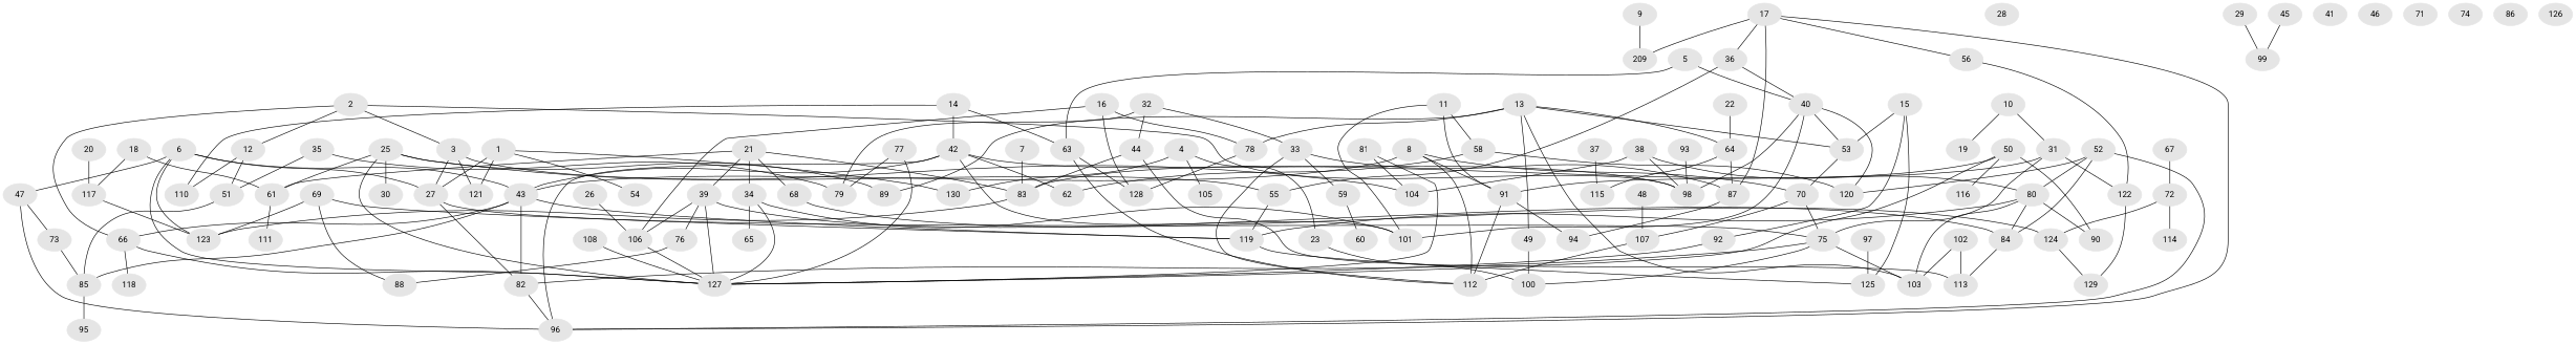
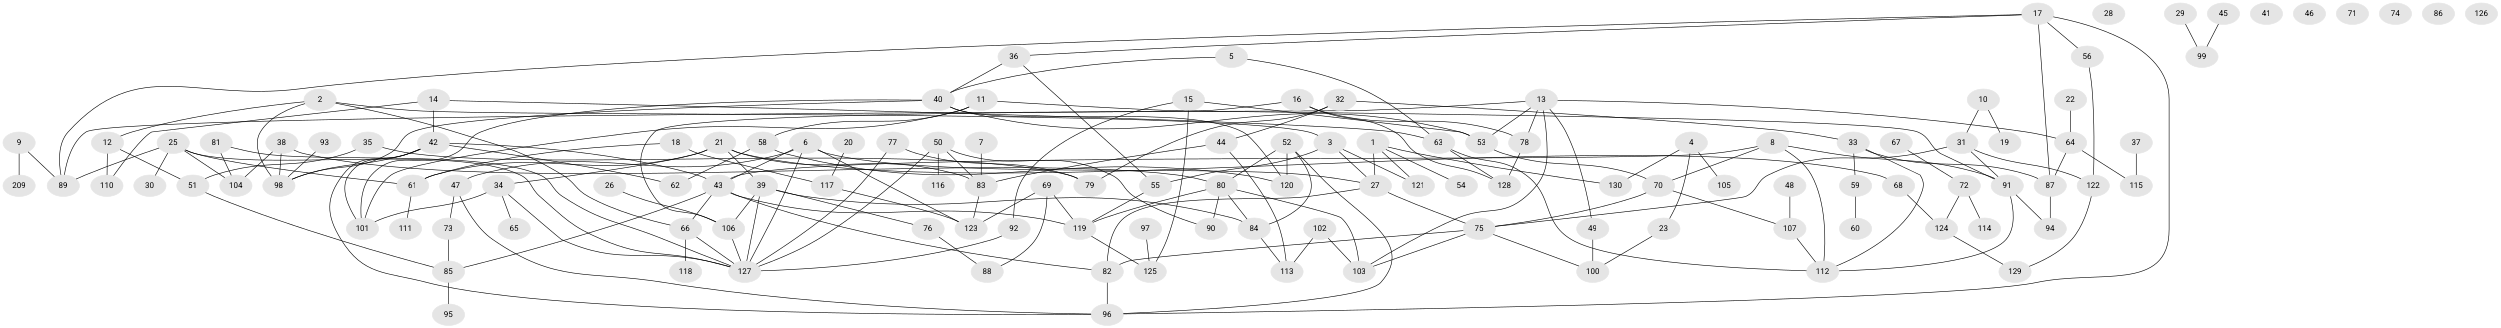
  graph {
    fontname=Roboto
    node [color=gray90 fontname=Roboto style=filled]
    edge [fontname=Roboto]
    1
    27
    54
    121
    130
    75
    82
    2
    3
    12
    66
    98
    55
    51
    110
    127
    118
    119
    4
    23
    105
    100
    5
    40
    63
    101
    53
    120
    112
    128
    6
    43
    47
    123
    85
    96
    73
    7
    83
    8
    70
    91
    107
    94
    9
    89
    n47 [label=209]
    10
    19
    31
    122
    11
    58
    62
    102
    103
    113
    13
    49
    64
    78
    87
    115
    14
    42
    15
    92
    125
    16
    106
    17
    36
    56
    18
    61
    117
    111
    20
    21
    34
    39
    68
    65
    76
    84
    124
    22
    25
    30
    104
    26
    28
    29
    99
    129
    32
    33
    44
    79
    59
    60
    35
    37
    38
    80
    90
    88
    41
    95
    45
    46
    48
    50
    116
    52
    81
    67
    72
    114
    69
    71
    74
    77
    86
    93
    97
-   108
    126
    1 -- 27
    1 -- 54
    1 -- 121
    1 -- 130
    27 -- 75
    27 -- 82
    75 -- 82
    75 -- 100
    75 -- 103
    82 -- 96
    2 -- 3
    2 -- 12
    2 -- 66
    2 -- 98
    3 -- 27
    3 -- 121
    3 -- 55
    12 -- 51
    12 -- 110
    66 -- 127
    66 -- 118
    55 -- 119
    51 -- 85
    119 -- 125
    4 -- 130
    4 -- 23
    4 -- 105
    23 -- 100
    5 -- 40
    5 -- 63
    40 -- 98
    40 -- 101
    40 -- 53
    40 -- 120
    63 -- 112
    63 -- 128
    53 -- 70
    6 -- 27
    6 -- 127
    6 -- 43
    6 -- 47
    6 -- 123
    43 -- 82
    43 -- 66
    43 -- 119
    43 -- 85
    47 -- 96
    47 -- 73
    85 -- 95
    73 -- 85
    7 -- 83
    83 -- 123
    8 -- 112
    8 -- 43
    8 -- 70
    8 -- 91
    70 -- 75
    70 -- 107
    91 -- 112
    91 -- 94
    107 -- 112
+   9 -- 89
    9 -- n47
    10 -- 19
    10 -- 31
    31 -- 75
    31 -- 91
    31 -- 122
    122 -- 129
    11 -- 101
    11 -- 91
    11 -- 58
    58 -- 120
    58 -- 62
    102 -- 103
    102 -- 113
    13 -- 53
    13 -- 89
    13 -- 103
    13 -- 49
    13 -- 64
    13 -- 78
    49 -- 100
    64 -- 87
    64 -- 115
    78 -- 128
    87 -- 94
    14 -- 110
    14 -- 63
    14 -- 42
    42 -- 98
    42 -- 101
    42 -- 43
    42 -- 96
    42 -- 62
    15 -- 53
    15 -- 92
    15 -- 125
    92 -- 127
    16 -- 128
    16 -- 78
    16 -- 106
    106 -- 127
    17 -- 96
-   17 -- n47
+   17 -- 89
    17 -- 87
    17 -- 36
    17 -- 56
    36 -- 55
    36 -- 40
    56 -- 122
    18 -- 61
    18 -- 117
    61 -- 111
    117 -- 123
    20 -- 117
    21 -- 83
    21 -- 61
    21 -- 34
    21 -- 39
    21 -- 68
    34 -- 127
    34 -- 101
    34 -- 65
    39 -- 127
    39 -- 106
    39 -- 76
    39 -- 84
    68 -- 124
    76 -- 88
    84 -- 113
    124 -- 129
    22 -- 64
    25 -- 127
    25 -- 89
    25 -- 61
    25 -- 30
    25 -- 104
    26 -- 106
    29 -- 99
    32 -- 33
    32 -- 44
    32 -- 79
    33 -- 112
    33 -- 87
    33 -- 59
    44 -- 83
    44 -- 113
    59 -- 60
    35 -- 51
    35 -- 79
    37 -- 115
    38 -- 98
    38 -- 104
    38 -- 80
    80 -- 119
    80 -- 103
    80 -- 84
    80 -- 90
    45 -- 99
    48 -- 107
    50 -- 127
    50 -- 83
    50 -- 90
    50 -- 116
    52 -- 120
    52 -- 96
    52 -- 84
    52 -- 80
    81 -- 127
    81 -- 104
    67 -- 72
    72 -- 124
    72 -- 114
    69 -- 119
    69 -- 123
    69 -- 88
    77 -- 127
    77 -- 79
    93 -- 98
    97 -- 125
-   108 -- 127
  }
